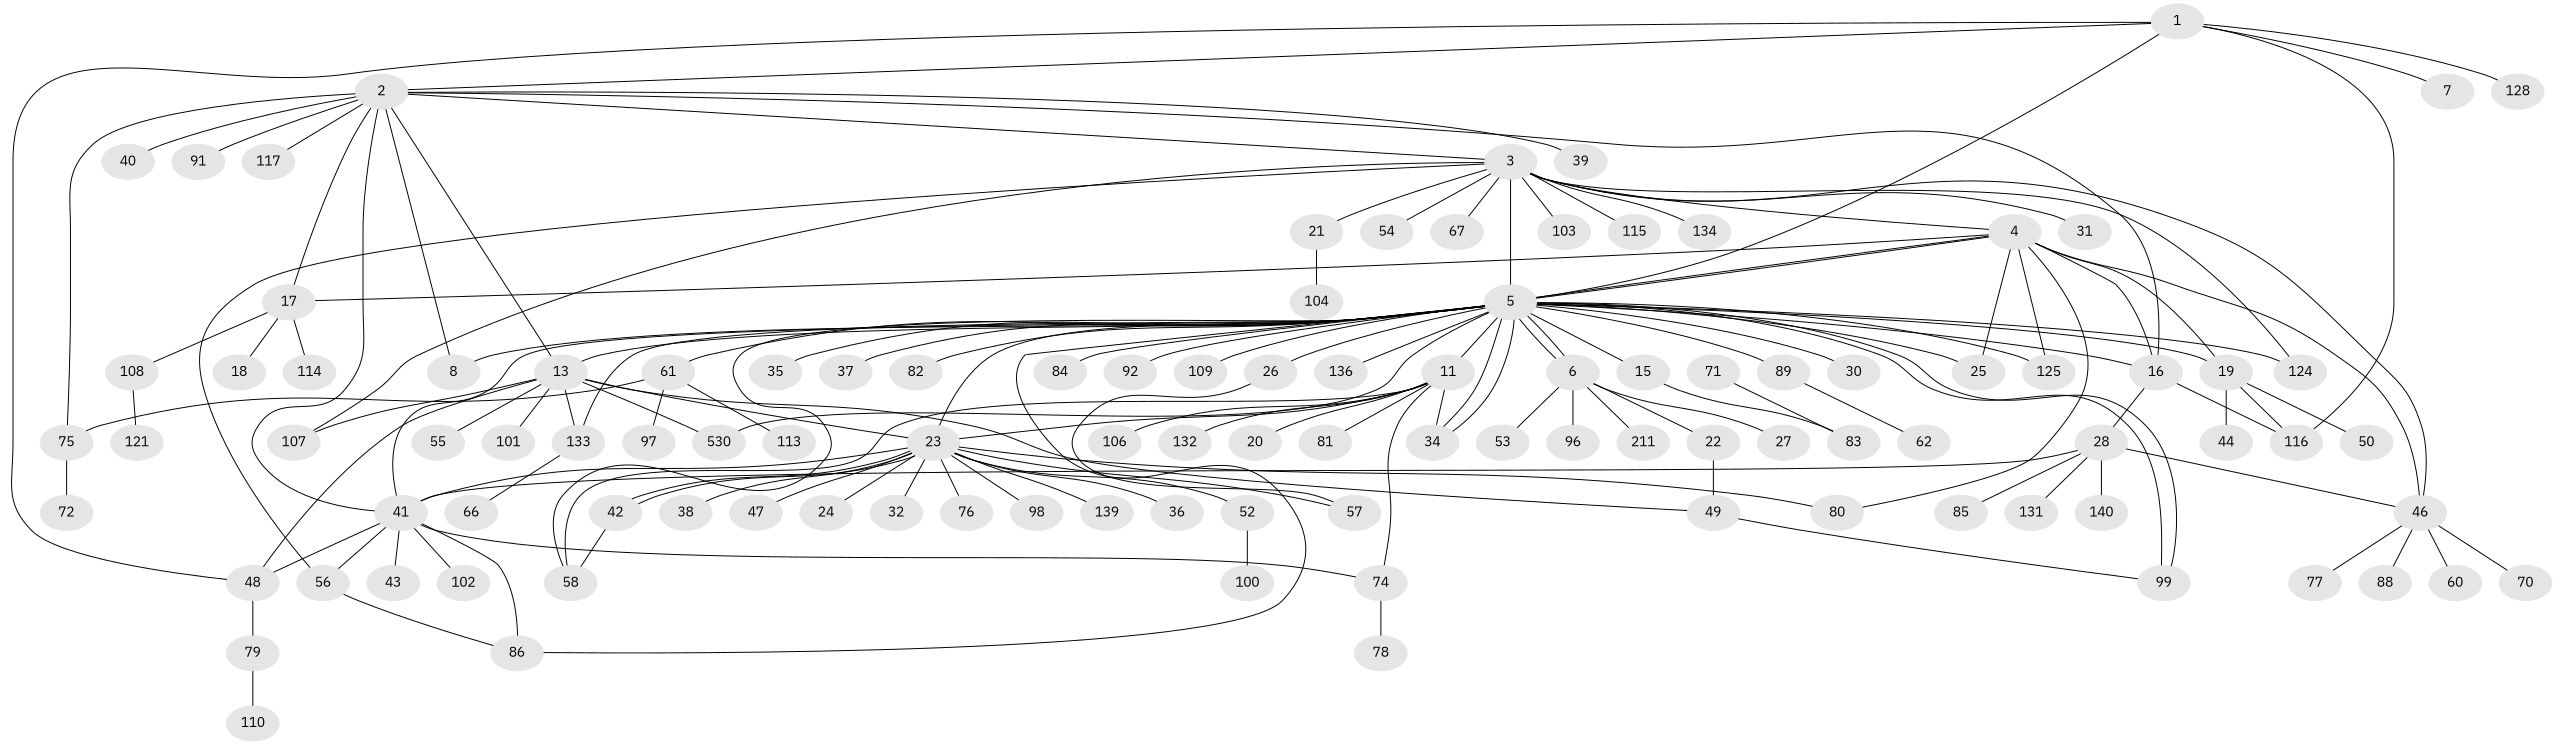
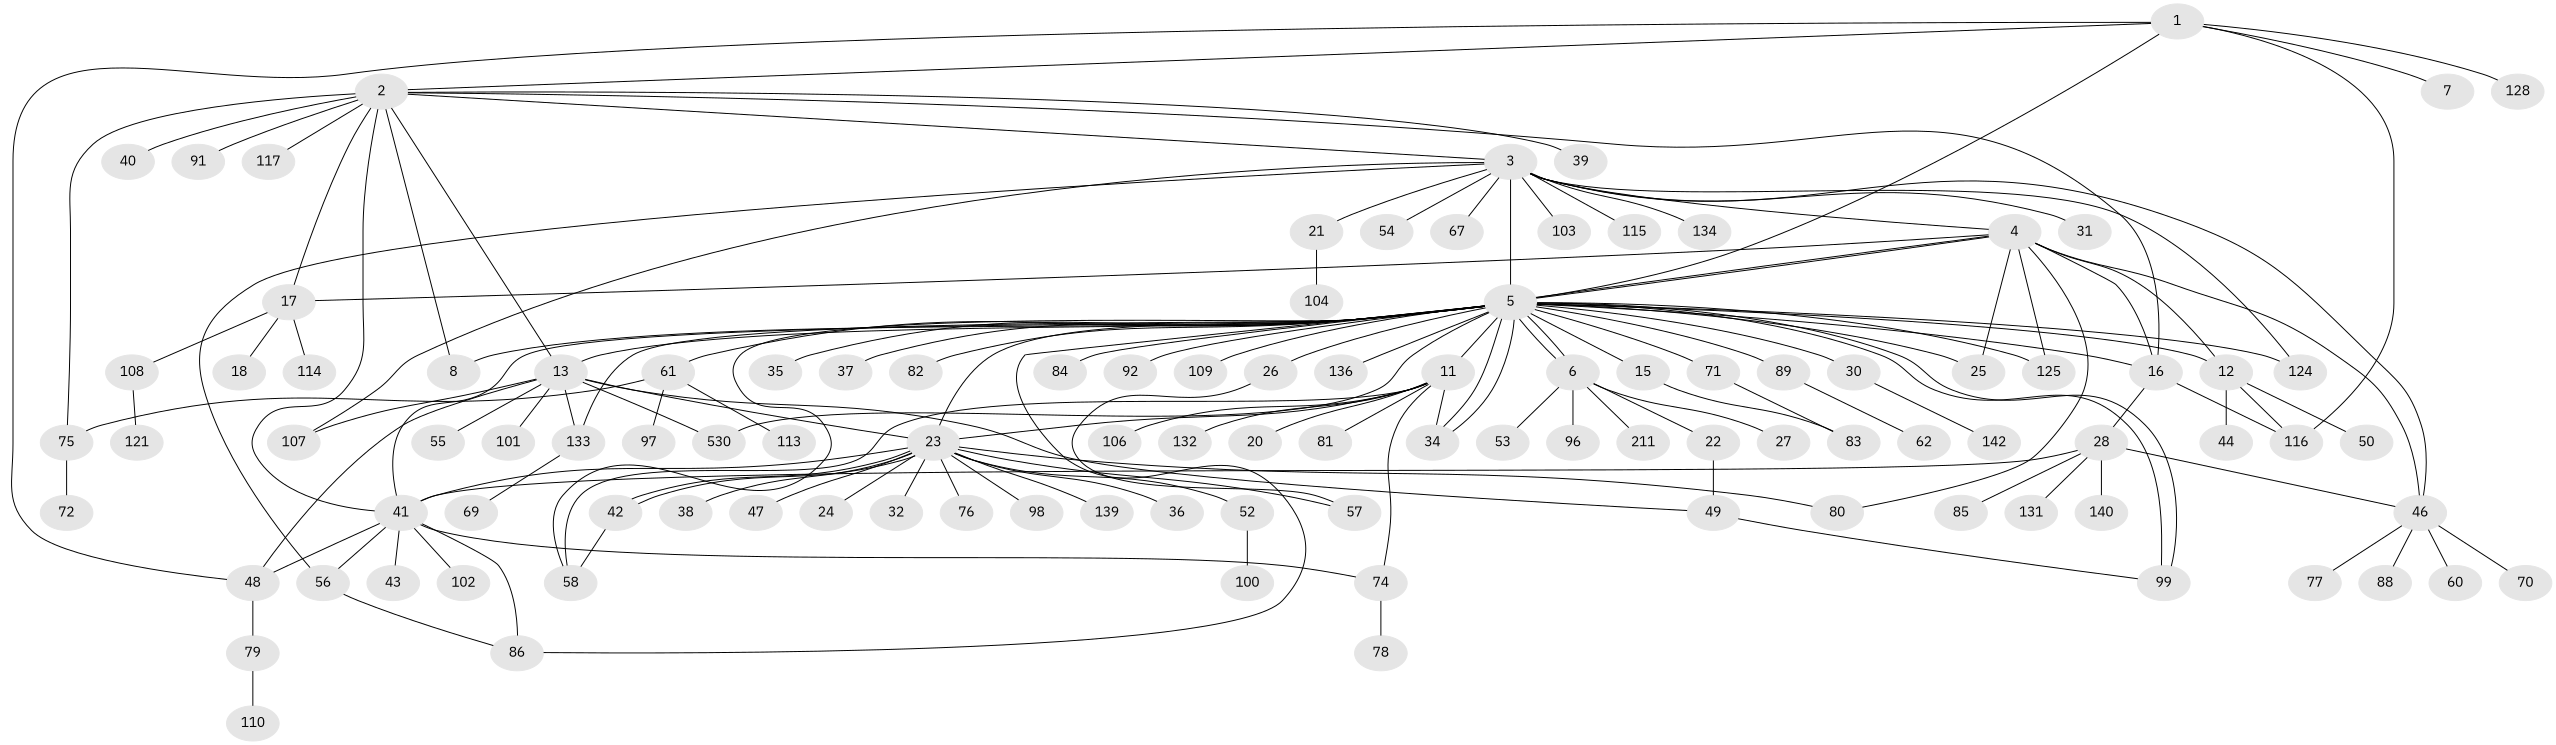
  graph {
    fontname="IBM Plex Sans"
    node [color=gray90 fontname="IBM Plex Sans" style=filled]
    edge [fontname="IBM Plex Sans"]
    1 [super="+95"]
    2 [super="+10"]
    5 [super="+66"]
    7 [super="+118"]
    48 [super="+138"]
    116
    128
    3 [super="+9"]
    8 [super="+63"]
    13 [super="+112"]
    16
    17 [super="+29"]
    39
    40
    41 [super="+65"]
    75
    91
    117
    23 [super="+120"]
    124
-   12 [super="+68" label=19]
+   12 [super="+68"]
    25 [super="+126"]
    125
    6 [super="+64"]
    11 [super="+45"]
    15
    n27 [label=89]
    26 [super="+123"]
    30
    34 [super="+94"]
    35
    37
    58 [super="+59"]
    61 [super="+93"]
    71
    82 [super="+87"]
    84
    86 [super="+129"]
    92
    99
    109
    n42 [label=530]
    133
    136
    80
    24
    32
    36
    38
    42 [super="+89"]
    47
    52 [super="+122"]
    57 [super="+119"]
    76
    98
    139 [super="+141"]
    79 [super="+90"]
    4 [super="+14"]
    21 [super="+127"]
    31
    46 [super="+51"]
    54
    56 [super="+73"]
    67
    103
    107
    115
    134
    49 [super="+105"]
    55
    101
    28 [super="+33"]
    18
    108
    114
    74
    43
    102
    72
    104
    60
    70
    77
    88
    44
    50
    22
    27
    53
    96
    n91 [label=211]
    20
    81
    106
    132
    83 [super="+137"]
    62
+   142
    97
    113
-   69 [label=66]
+   69
    78
    85
    131
    140
    121
    100
    110
    1 -- 2
    1 -- 5
    1 -- 7
    1 -- 48
    1 -- 116
    1 -- 128
    2 -- 3
    2 -- 8
    2 -- 13
    2 -- 16
    2 -- 17
    2 -- 39
    2 -- 40
    2 -- 41
    2 -- 75
    2 -- 91
    2 -- 117
    5 -- 8
    5 -- 13
    5 -- 16
    5 -- 41
    5 -- 23
    5 -- 124
    5 -- 12
    5 -- 25 [weight=2]
    5 -- 125
    5 -- 6
    5 -- 6
    5 -- 11
    5 -- 15
    5 -- n27
    5 -- 26
    5 -- 30
    5 -- 34
    5 -- 34
    5 -- 35
    5 -- 37
    5 -- 58
    5 -- 61
+   5 -- 71
    5 -- 82
    5 -- 84
    5 -- 86
    5 -- 92
    5 -- 99 [weight=2]
    5 -- 99
    5 -- 109
    5 -- n42
    5 -- 133
    5 -- 136
    48 -- 79
    3 -- 5
    3 -- 124
    3 -- 4
    3 -- 21
    3 -- 31
    3 -- 46
    3 -- 54
    3 -- 56
    3 -- 67
    3 -- 103
    3 -- 107
    3 -- 115
    3 -- 134
    13 -- 48
    13 -- 23
    13 -- n42
    13 -- 133
    13 -- 107
    13 -- 49
    13 -- 55
    13 -- 101
    16 -- 116
    16 -- 28
    17 -- 18
    17 -- 108
    17 -- 114
    41 -- 48
    41 -- 86
    41 -- 56
    41 -- 74
    41 -- 43
    41 -- 102
    75 -- 72
    23 -- 41
    23 -- 80
    23 -- 24
    23 -- 32
    23 -- 36
    23 -- 38
    23 -- 42
    23 -- 42
    23 -- 47
    23 -- 52
    23 -- 57
    23 -- 76
    23 -- 98
    23 -- 139
    12 -- 116
    12 -- 44
    12 -- 50
    6 -- 22
    6 -- 27 [weight=2]
    6 -- 53
    6 -- 96
    6 -- n91
    11 -- 23
    11 -- 34
    11 -- 58
    11 -- 74
    11 -- 20
    11 -- 81
    11 -- 106
    11 -- 132
    15 -- 83
    n27 -- 62
    26 -- 57
+   30 -- 142
    61 -- 75
    61 -- 97
    61 -- 113
    71 -- 83
    133 -- 69
    42 -- 58
    52 -- 100
    79 -- 110
    4 -- 5
    4 -- 5
    4 -- 16 [weight=2]
    4 -- 17
    4 -- 12
    4 -- 25
    4 -- 125
    4 -- 80
    4 -- 46
    21 -- 104
    46 -- 60
    46 -- 70
    46 -- 77
    46 -- 88
    56 -- 86
    49 -- 99
    28 -- 41
    28 -- 46
    28 -- 85
    28 -- 131
    28 -- 140
    108 -- 121
    74 -- 78
    22 -- 49
  }
